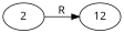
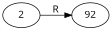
  digraph {
    rankdir=LR
    fontname="Open Sans"
    node [fontname="Open Sans"]
    n1 [label=2]
-   n2 [label=12]
+   n2 [label=92]
    n1 -> n2 [label=R fontname="Open Sans"]
  }
